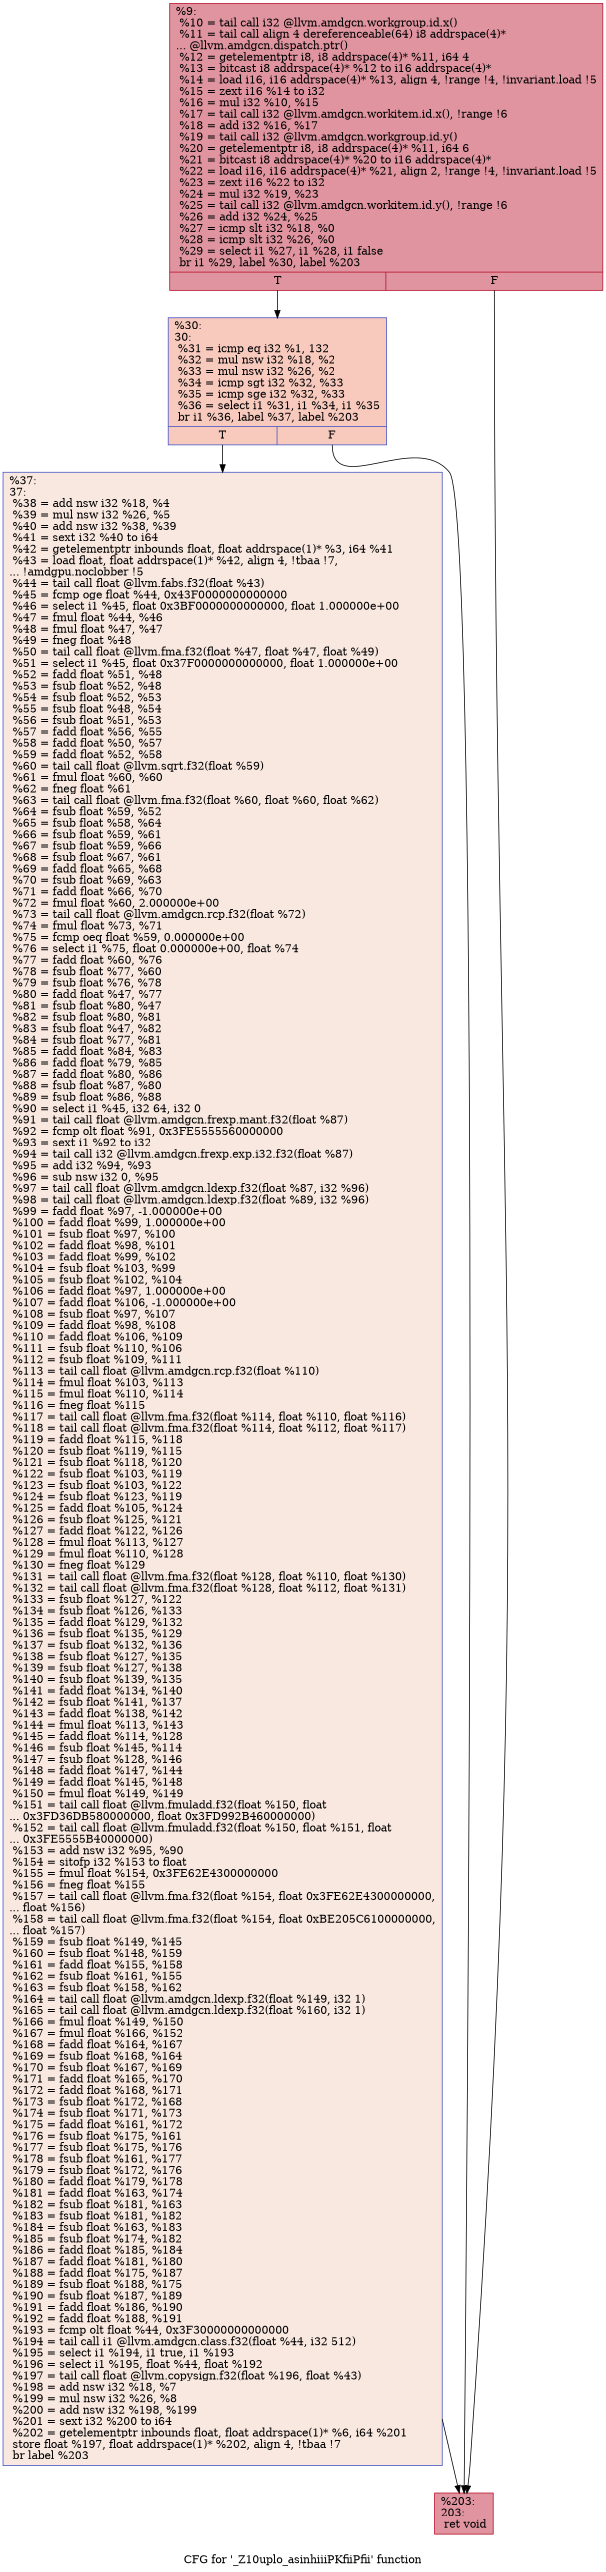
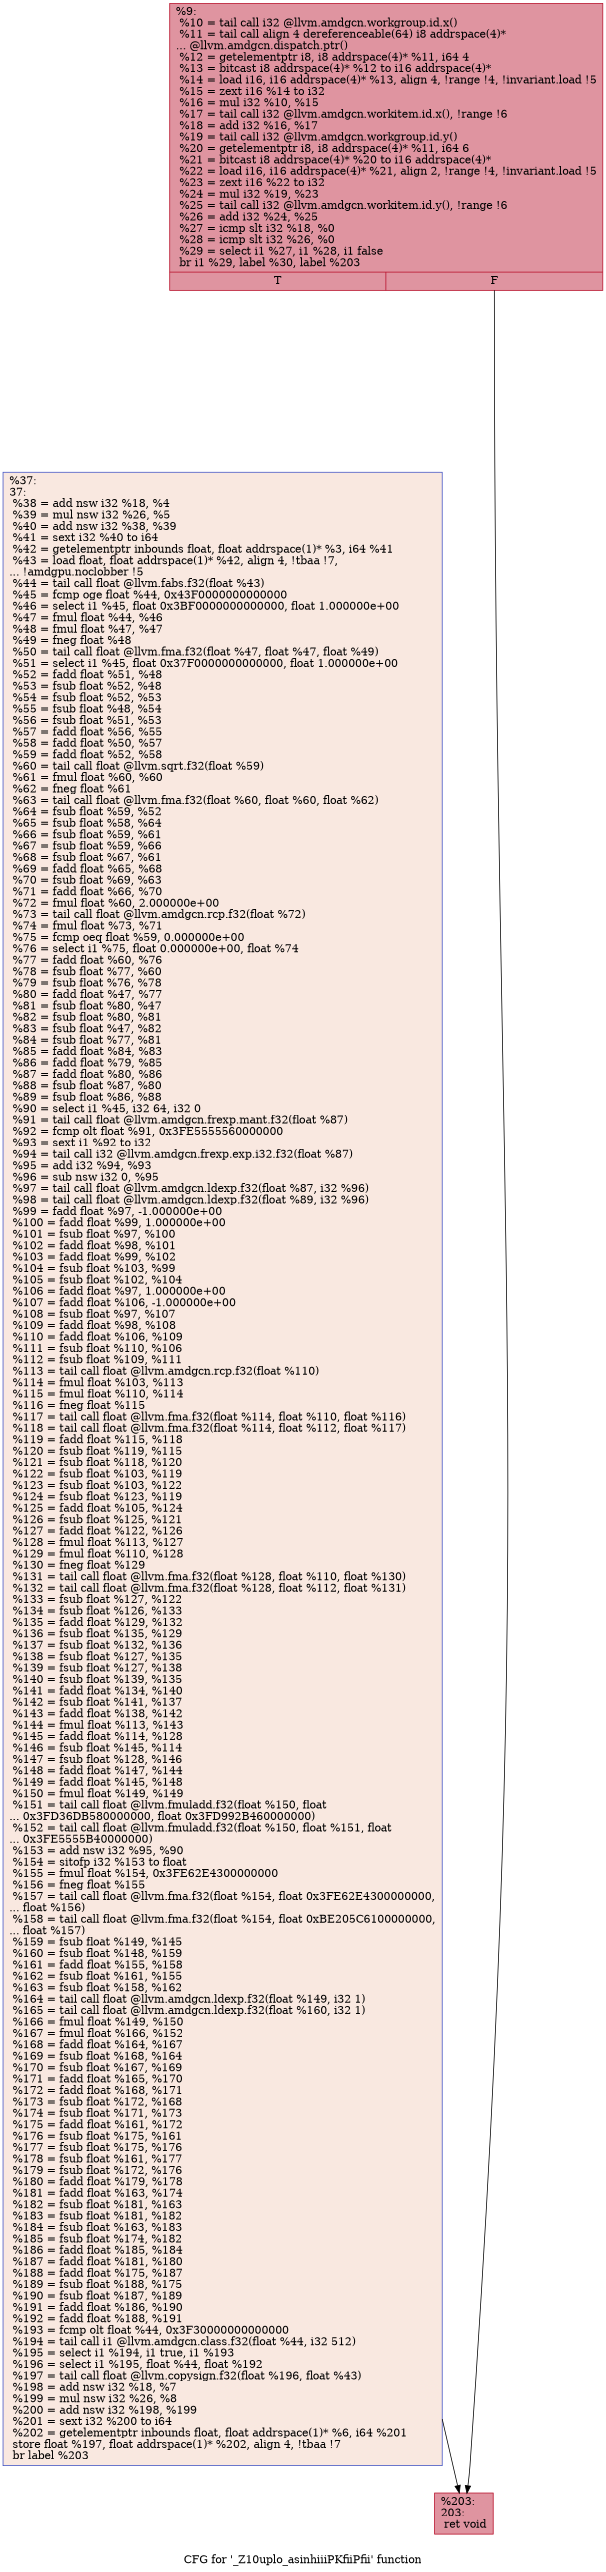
  digraph {
    label="CFG for '_Z10uplo_asinhiiiPKfiiPfii' function"
    node [color="#b70d28ff" fillcolor="#b70d2870" shape=record style=filled]
    edge [tailport=s0]
    n1 [label="{%9:\l  %10 = tail call i32 @llvm.amdgcn.workgroup.id.x()\l  %11 = tail call align 4 dereferenceable(64) i8 addrspace(4)*\l... @llvm.amdgcn.dispatch.ptr()\l  %12 = getelementptr i8, i8 addrspace(4)* %11, i64 4\l  %13 = bitcast i8 addrspace(4)* %12 to i16 addrspace(4)*\l  %14 = load i16, i16 addrspace(4)* %13, align 4, !range !4, !invariant.load !5\l  %15 = zext i16 %14 to i32\l  %16 = mul i32 %10, %15\l  %17 = tail call i32 @llvm.amdgcn.workitem.id.x(), !range !6\l  %18 = add i32 %16, %17\l  %19 = tail call i32 @llvm.amdgcn.workgroup.id.y()\l  %20 = getelementptr i8, i8 addrspace(4)* %11, i64 6\l  %21 = bitcast i8 addrspace(4)* %20 to i16 addrspace(4)*\l  %22 = load i16, i16 addrspace(4)* %21, align 2, !range !4, !invariant.load !5\l  %23 = zext i16 %22 to i32\l  %24 = mul i32 %19, %23\l  %25 = tail call i32 @llvm.amdgcn.workitem.id.y(), !range !6\l  %26 = add i32 %24, %25\l  %27 = icmp slt i32 %18, %0\l  %28 = icmp slt i32 %26, %0\l  %29 = select i1 %27, i1 %28, i1 false\l  br i1 %29, label %30, label %203\l|{<s0>T|<s1>F}}"]
-   n2 [color="#3d50c3ff" fillcolor="#ef886b70" label="{%30:\l30:                                               \l  %31 = icmp eq i32 %1, 132\l  %32 = mul nsw i32 %18, %2\l  %33 = mul nsw i32 %26, %2\l  %34 = icmp sgt i32 %32, %33\l  %35 = icmp sge i32 %32, %33\l  %36 = select i1 %31, i1 %34, i1 %35\l  br i1 %36, label %37, label %203\l|{<s0>T|<s1>F}}"]
    n3 [label="{%203:\l203:                                              \l  ret void\l}"]
    n4 [color="#3d50c3ff" fillcolor="#f1ccb870" label="{%37:\l37:                                               \l  %38 = add nsw i32 %18, %4\l  %39 = mul nsw i32 %26, %5\l  %40 = add nsw i32 %38, %39\l  %41 = sext i32 %40 to i64\l  %42 = getelementptr inbounds float, float addrspace(1)* %3, i64 %41\l  %43 = load float, float addrspace(1)* %42, align 4, !tbaa !7,\l... !amdgpu.noclobber !5\l  %44 = tail call float @llvm.fabs.f32(float %43)\l  %45 = fcmp oge float %44, 0x43F0000000000000\l  %46 = select i1 %45, float 0x3BF0000000000000, float 1.000000e+00\l  %47 = fmul float %44, %46\l  %48 = fmul float %47, %47\l  %49 = fneg float %48\l  %50 = tail call float @llvm.fma.f32(float %47, float %47, float %49)\l  %51 = select i1 %45, float 0x37F0000000000000, float 1.000000e+00\l  %52 = fadd float %51, %48\l  %53 = fsub float %52, %48\l  %54 = fsub float %52, %53\l  %55 = fsub float %48, %54\l  %56 = fsub float %51, %53\l  %57 = fadd float %56, %55\l  %58 = fadd float %50, %57\l  %59 = fadd float %52, %58\l  %60 = tail call float @llvm.sqrt.f32(float %59)\l  %61 = fmul float %60, %60\l  %62 = fneg float %61\l  %63 = tail call float @llvm.fma.f32(float %60, float %60, float %62)\l  %64 = fsub float %59, %52\l  %65 = fsub float %58, %64\l  %66 = fsub float %59, %61\l  %67 = fsub float %59, %66\l  %68 = fsub float %67, %61\l  %69 = fadd float %65, %68\l  %70 = fsub float %69, %63\l  %71 = fadd float %66, %70\l  %72 = fmul float %60, 2.000000e+00\l  %73 = tail call float @llvm.amdgcn.rcp.f32(float %72)\l  %74 = fmul float %73, %71\l  %75 = fcmp oeq float %59, 0.000000e+00\l  %76 = select i1 %75, float 0.000000e+00, float %74\l  %77 = fadd float %60, %76\l  %78 = fsub float %77, %60\l  %79 = fsub float %76, %78\l  %80 = fadd float %47, %77\l  %81 = fsub float %80, %47\l  %82 = fsub float %80, %81\l  %83 = fsub float %47, %82\l  %84 = fsub float %77, %81\l  %85 = fadd float %84, %83\l  %86 = fadd float %79, %85\l  %87 = fadd float %80, %86\l  %88 = fsub float %87, %80\l  %89 = fsub float %86, %88\l  %90 = select i1 %45, i32 64, i32 0\l  %91 = tail call float @llvm.amdgcn.frexp.mant.f32(float %87)\l  %92 = fcmp olt float %91, 0x3FE5555560000000\l  %93 = sext i1 %92 to i32\l  %94 = tail call i32 @llvm.amdgcn.frexp.exp.i32.f32(float %87)\l  %95 = add i32 %94, %93\l  %96 = sub nsw i32 0, %95\l  %97 = tail call float @llvm.amdgcn.ldexp.f32(float %87, i32 %96)\l  %98 = tail call float @llvm.amdgcn.ldexp.f32(float %89, i32 %96)\l  %99 = fadd float %97, -1.000000e+00\l  %100 = fadd float %99, 1.000000e+00\l  %101 = fsub float %97, %100\l  %102 = fadd float %98, %101\l  %103 = fadd float %99, %102\l  %104 = fsub float %103, %99\l  %105 = fsub float %102, %104\l  %106 = fadd float %97, 1.000000e+00\l  %107 = fadd float %106, -1.000000e+00\l  %108 = fsub float %97, %107\l  %109 = fadd float %98, %108\l  %110 = fadd float %106, %109\l  %111 = fsub float %110, %106\l  %112 = fsub float %109, %111\l  %113 = tail call float @llvm.amdgcn.rcp.f32(float %110)\l  %114 = fmul float %103, %113\l  %115 = fmul float %110, %114\l  %116 = fneg float %115\l  %117 = tail call float @llvm.fma.f32(float %114, float %110, float %116)\l  %118 = tail call float @llvm.fma.f32(float %114, float %112, float %117)\l  %119 = fadd float %115, %118\l  %120 = fsub float %119, %115\l  %121 = fsub float %118, %120\l  %122 = fsub float %103, %119\l  %123 = fsub float %103, %122\l  %124 = fsub float %123, %119\l  %125 = fadd float %105, %124\l  %126 = fsub float %125, %121\l  %127 = fadd float %122, %126\l  %128 = fmul float %113, %127\l  %129 = fmul float %110, %128\l  %130 = fneg float %129\l  %131 = tail call float @llvm.fma.f32(float %128, float %110, float %130)\l  %132 = tail call float @llvm.fma.f32(float %128, float %112, float %131)\l  %133 = fsub float %127, %122\l  %134 = fsub float %126, %133\l  %135 = fadd float %129, %132\l  %136 = fsub float %135, %129\l  %137 = fsub float %132, %136\l  %138 = fsub float %127, %135\l  %139 = fsub float %127, %138\l  %140 = fsub float %139, %135\l  %141 = fadd float %134, %140\l  %142 = fsub float %141, %137\l  %143 = fadd float %138, %142\l  %144 = fmul float %113, %143\l  %145 = fadd float %114, %128\l  %146 = fsub float %145, %114\l  %147 = fsub float %128, %146\l  %148 = fadd float %147, %144\l  %149 = fadd float %145, %148\l  %150 = fmul float %149, %149\l  %151 = tail call float @llvm.fmuladd.f32(float %150, float\l... 0x3FD36DB580000000, float 0x3FD992B460000000)\l  %152 = tail call float @llvm.fmuladd.f32(float %150, float %151, float\l... 0x3FE5555B40000000)\l  %153 = add nsw i32 %95, %90\l  %154 = sitofp i32 %153 to float\l  %155 = fmul float %154, 0x3FE62E4300000000\l  %156 = fneg float %155\l  %157 = tail call float @llvm.fma.f32(float %154, float 0x3FE62E4300000000,\l... float %156)\l  %158 = tail call float @llvm.fma.f32(float %154, float 0xBE205C6100000000,\l... float %157)\l  %159 = fsub float %149, %145\l  %160 = fsub float %148, %159\l  %161 = fadd float %155, %158\l  %162 = fsub float %161, %155\l  %163 = fsub float %158, %162\l  %164 = tail call float @llvm.amdgcn.ldexp.f32(float %149, i32 1)\l  %165 = tail call float @llvm.amdgcn.ldexp.f32(float %160, i32 1)\l  %166 = fmul float %149, %150\l  %167 = fmul float %166, %152\l  %168 = fadd float %164, %167\l  %169 = fsub float %168, %164\l  %170 = fsub float %167, %169\l  %171 = fadd float %165, %170\l  %172 = fadd float %168, %171\l  %173 = fsub float %172, %168\l  %174 = fsub float %171, %173\l  %175 = fadd float %161, %172\l  %176 = fsub float %175, %161\l  %177 = fsub float %175, %176\l  %178 = fsub float %161, %177\l  %179 = fsub float %172, %176\l  %180 = fadd float %179, %178\l  %181 = fadd float %163, %174\l  %182 = fsub float %181, %163\l  %183 = fsub float %181, %182\l  %184 = fsub float %163, %183\l  %185 = fsub float %174, %182\l  %186 = fadd float %185, %184\l  %187 = fadd float %181, %180\l  %188 = fadd float %175, %187\l  %189 = fsub float %188, %175\l  %190 = fsub float %187, %189\l  %191 = fadd float %186, %190\l  %192 = fadd float %188, %191\l  %193 = fcmp olt float %44, 0x3F30000000000000\l  %194 = tail call i1 @llvm.amdgcn.class.f32(float %44, i32 512)\l  %195 = select i1 %194, i1 true, i1 %193\l  %196 = select i1 %195, float %44, float %192\l  %197 = tail call float @llvm.copysign.f32(float %196, float %43)\l  %198 = add nsw i32 %18, %7\l  %199 = mul nsw i32 %26, %8\l  %200 = add nsw i32 %198, %199\l  %201 = sext i32 %200 to i64\l  %202 = getelementptr inbounds float, float addrspace(1)* %6, i64 %201\l  store float %197, float addrspace(1)* %202, align 4, !tbaa !7\l  br label %203\l}"]
-   n1 -> n2
    n1 -> n3 [tailport=s1]
-   n2 -> n3 [tailport=s1]
-   n2 -> n4
    n4 -> n3 [tailport=""]
  }
